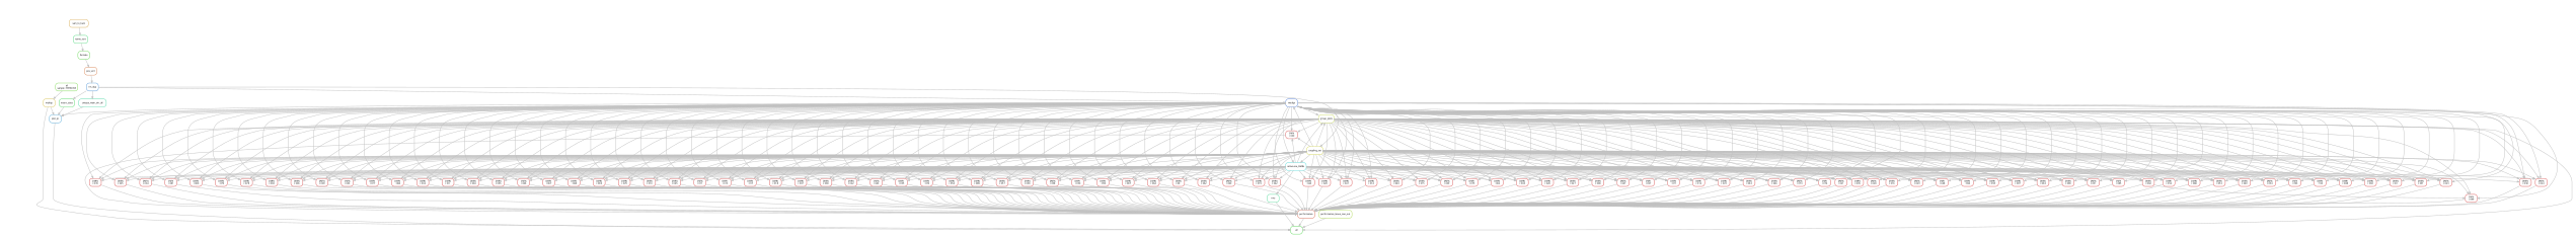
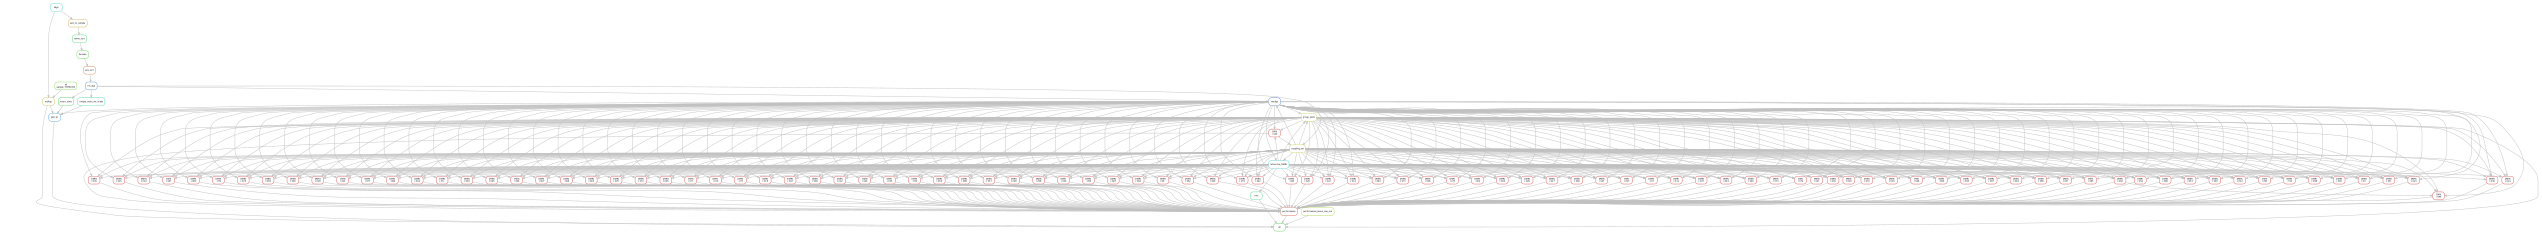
  digraph {
    bgcolor=white
    node [color="0.00 0.6 0.85" fontname=sans fontsize=10 penwidth=2 shape=box style=rounded]
    edge [color=grey penwidth=2]
    n1 [color="0.33 0.6 0.85" label=all]
    n2 [color="0.14 0.6 0.85" label=multiqc]
    n3 [color="0.56 0.6 0.85" label=plot_qc]
    n4 [color="0.19 0.6 0.85" label=group_plots]
    n5 [label="DMRs\ni: 001"]
    n6 [label="DMRs\ni: 002"]
    n7 [label="DMRs\ni: 003"]
    n8 [label="DMRs\ni: 004"]
    n9 [label="DMRs\ni: 005"]
    n10 [label="DMRs\ni: 006"]
    n11 [label="DMRs\ni: 007"]
    n12 [label="DMRs\ni: 008"]
    n13 [label="DMRs\ni: 009"]
    n14 [label="DMRs\ni: 010"]
    n15 [label="DMRs\ni: 011"]
    n16 [label="DMRs\ni: 012"]
    n17 [label="DMRs\ni: 013"]
    n18 [label="DMRs\ni: 014"]
    n19 [label="DMRs\ni: 015"]
    n20 [label="DMRs\ni: 016"]
    n21 [label="DMRs\ni: 017"]
    n22 [label="DMRs\ni: 018"]
    n23 [label="DMRs\ni: 019"]
    n24 [label="DMRs\ni: 020"]
    n25 [label="DMRs\ni: 022"]
    n26 [label="DMRs\ni: 023"]
    n27 [label="DMRs\ni: 024"]
    n28 [label="DMRs\ni: 025"]
    n29 [label="DMRs\ni: 026"]
    n30 [label="DMRs\ni: 027"]
    n31 [label="DMRs\ni: 028"]
    n32 [label="DMRs\ni: 029"]
    n33 [label="DMRs\ni: 030"]
    n34 [label="DMRs\ni: 031"]
    n35 [label="DMRs\ni: 032"]
    n36 [label="DMRs\ni: 033"]
    n37 [label="DMRs\ni: 034"]
    n38 [label="DMRs\ni: 035"]
    n39 [label="DMRs\ni: 036"]
    n40 [label="DMRs\ni: 037"]
    n41 [label="DMRs\ni: 038"]
    n42 [label="DMRs\ni: 039"]
    n43 [label="DMRs\ni: 040"]
    n44 [label="DMRs\ni: 041"]
    n45 [label="DMRs\ni: 042"]
    n46 [label="DMRs\ni: 043"]
    n47 [label="DMRs\ni: 044"]
    n48 [label="DMRs\ni: 045"]
    n49 [label="DMRs\ni: 046"]
    n50 [label="DMRs\ni: 047"]
    n51 [label="DMRs\ni: 048"]
    n52 [label="DMRs\ni: 049"]
    n53 [label="DMRs\ni: 050"]
    n54 [label="DMRs\ni: 051"]
    n55 [label="DMRs\ni: 052"]
    n56 [label="DMRs\ni: 053"]
    n57 [label="DMRs\ni: 054"]
    n58 [label="DMRs\ni: 055"]
    n59 [label="DMRs\ni: 056"]
    n60 [label="DMRs\ni: 057"]
    n61 [label="DMRs\ni: 058"]
    n62 [label="DMRs\ni: 059"]
    n63 [label="DMRs\ni: 060"]
    n64 [label="DMRs\ni: 061"]
    n65 [label="DMRs\ni: 062"]
    n66 [label="DMRs\ni: 063"]
    n67 [label="DMRs\ni: 064"]
    n68 [label="DMRs\ni: 065"]
    n69 [label="DMRs\ni: 066"]
    n70 [label="DMRs\ni: 067"]
    n71 [label="DMRs\ni: 068"]
    n72 [label="DMRs\ni: 069"]
    n73 [label="DMRs\ni: 070"]
    n74 [label="DMRs\ni: 071"]
    n75 [label="DMRs\ni: 072"]
    n76 [label="DMRs\ni: 073"]
    n77 [label="DMRs\ni: 074"]
    n78 [label="DMRs\ni: 075"]
    n79 [label="DMRs\ni: 076"]
    n80 [label="DMRs\ni: 077"]
    n81 [label="DMRs\ni: 078"]
    n82 [label="DMRs\ni: 079"]
    n83 [label="DMRs\ni: 080"]
    n84 [label="DMRs\ni: 081"]
    n85 [label="DMRs\ni: 082"]
    n86 [label="DMRs\ni: 083"]
    n87 [label="DMRs\ni: 084"]
    n88 [label="DMRs\ni: 085"]
    n89 [label="DMRs\ni: 086"]
    n90 [label="DMRs\ni: 087"]
    n91 [label="DMRs\ni: 088"]
    n92 [label="DMRs\ni: 089"]
    n93 [label="DMRs\ni: 090"]
    n94 [label="DMRs\ni: 091"]
    n95 [label="DMRs\ni: 092"]
    n96 [label="DMRs\ni: 093"]
    n97 [label="DMRs\ni: 094"]
    n98 [label="DMRs\ni: 095"]
    n99 [label="DMRs\ni: 696"]
    n100 [label="DMRs\ni: 097"]
    n101 [label="DMRs\ni: 098"]
    n102 [label="DMRs\ni: 099"]
    n103 [label="DMRs\ni: 100"]
    n104 [color="0.03 0.6 0.85" label=performance]
    n105 [label="DMRs\ni: 021"]
    n106 [color="0.22 0.6 0.85" label=performance_leave_one_out]
    n107 [color="0.42 0.6 0.85" label=rms]
    n108 [color="0.28 0.6 0.85" label="all\nsample: FFPED09E"]
-   n110 [color="0.11 0.6 0.85" label=sam_to_bam]
+   n109 [color="0.47 0.6 0.85" label=align]
+   n110 [color="0.11 0.6 0.85" label=sam_to_sample]
    n111 [color="0.39 0.6 0.85" label=name_sort]
    n112 [color="0.36 0.6 0.85" label=insert_sizes]
-   n113 [color="0.44 0.6 0.85" label=unique_main_chr_all]
+   n113 [color="0.44 0.6 0.85" label=unique_main_chr_reads]
    n114 [color="0.61 0.6 0.85" label=medips]
    n115 [color="0.50 0.6 0.85" label=reference_DMRs]
    n116 [color="0.17 0.6 0.85" label=coupling_set]
    n117 [color="0.58 0.6 0.85" label=rm_dup]
    n118 [color="0.06 0.6 0.85" label=pos_sort]
    n119 [color="0.31 0.6 0.85" label=fixmate]
    n2 -> n1
    n2 -> n3
    n3 -> n1
    n4 -> n1
    n4 -> n5
    n4 -> n6
    n4 -> n7
    n4 -> n8
    n4 -> n9
    n4 -> n10
    n4 -> n11
    n4 -> n12
    n4 -> n13
    n4 -> n14
    n4 -> n15
    n4 -> n16
    n4 -> n17
    n4 -> n18
    n4 -> n19
    n4 -> n20
    n4 -> n21
    n4 -> n22
    n4 -> n23
    n4 -> n24
    n4 -> n25
    n4 -> n26
    n4 -> n27
    n4 -> n28
    n4 -> n29
    n4 -> n30
    n4 -> n31
    n4 -> n32
    n4 -> n33
    n4 -> n34
    n4 -> n35
    n4 -> n36
    n4 -> n37
    n4 -> n38
    n4 -> n39
    n4 -> n40
    n4 -> n41
    n4 -> n42
    n4 -> n43
    n4 -> n44
    n4 -> n45
    n4 -> n46
    n4 -> n47
    n4 -> n48
    n4 -> n49
    n4 -> n50
    n4 -> n51
    n4 -> n52
    n4 -> n53
    n4 -> n54
    n4 -> n55
    n4 -> n56
    n4 -> n57
    n4 -> n58
    n4 -> n59
    n4 -> n60
    n4 -> n61
    n4 -> n62
    n4 -> n63
    n4 -> n64
    n4 -> n65
    n4 -> n66
    n4 -> n67
    n4 -> n68
    n4 -> n69
    n4 -> n70
    n4 -> n71
    n4 -> n72
    n4 -> n73
    n4 -> n74
    n4 -> n75
    n4 -> n76
    n4 -> n77
    n4 -> n78
    n4 -> n79
    n4 -> n80
    n4 -> n81
    n4 -> n82
    n4 -> n83
    n4 -> n84
    n4 -> n85
    n4 -> n86
    n4 -> n87
    n4 -> n88
    n4 -> n89
    n4 -> n90
    n4 -> n91
    n4 -> n92
    n4 -> n93
    n4 -> n94
    n4 -> n95
    n4 -> n96
    n4 -> n97
    n4 -> n98
    n4 -> n99
    n4 -> n100
    n4 -> n101
    n4 -> n102
    n4 -> n103
    n5 -> n104
    n6 -> n104
    n7 -> n104
    n8 -> n104
    n9 -> n104
    n10 -> n104
    n11 -> n104
    n12 -> n104
    n13 -> n104
    n14 -> n104
    n15 -> n104
    n16 -> n104
    n17 -> n104
    n18 -> n104
    n19 -> n104
    n20 -> n104
    n21 -> n104
    n22 -> n104
    n23 -> n104
    n24 -> n104
    n25 -> n104
    n26 -> n104
    n27 -> n104
    n28 -> n104
    n29 -> n104
    n30 -> n104
    n31 -> n104
    n32 -> n104
    n33 -> n104
    n34 -> n104
    n35 -> n104
    n36 -> n104
    n37 -> n104
    n38 -> n104
    n39 -> n104
    n40 -> n104
    n41 -> n104
    n42 -> n104
    n43 -> n104
    n44 -> n104
    n45 -> n104
    n46 -> n104
    n47 -> n104
    n48 -> n104
    n49 -> n104
    n50 -> n104
    n51 -> n104
    n52 -> n104
    n53 -> n104
    n54 -> n104
    n55 -> n104
    n56 -> n104
    n57 -> n104
    n58 -> n104
    n59 -> n104
    n60 -> n104
    n61 -> n104
    n62 -> n104
    n63 -> n104
    n64 -> n104
    n65 -> n104
    n66 -> n104
    n67 -> n104
    n68 -> n104
    n69 -> n104
    n70 -> n104
    n71 -> n104
    n72 -> n104
    n73 -> n104
    n74 -> n104
    n75 -> n104
    n76 -> n104
    n77 -> n104
    n78 -> n104
    n79 -> n104
    n80 -> n104
    n81 -> n104
    n82 -> n104
    n83 -> n104
    n84 -> n104
    n85 -> n102
    n85 -> n104
    n86 -> n104
    n87 -> n104
    n88 -> n104
    n89 -> n104
    n90 -> n104
    n91 -> n104
    n92 -> n104
    n93 -> n104
    n94 -> n104
    n95 -> n104
    n96 -> n104
    n97 -> n104
    n98 -> n104
    n99 -> n104
    n100 -> n104
    n101 -> n104
    n102 -> n104
    n103 -> n104
    n104 -> n1
    n105 -> n104
    n106 -> n1
    n107 -> n1
    n108 -> n2
+   n109 -> n2
+   n109 -> n110
    n110 -> n111
    n111 -> n119
    n112 -> n3
    n113 -> n3
    n114 -> n3
    n114 -> n4
    n114 -> n5
    n114 -> n6
    n114 -> n7
    n114 -> n8
    n114 -> n9
    n114 -> n10
    n114 -> n11
    n114 -> n12
    n114 -> n13
    n114 -> n14
    n114 -> n15
    n114 -> n16
    n114 -> n17
    n114 -> n18
    n114 -> n19
    n114 -> n20
    n114 -> n21
    n114 -> n22
    n114 -> n23
    n114 -> n24
    n114 -> n25
    n114 -> n26
    n114 -> n27
    n114 -> n28
    n114 -> n29
    n114 -> n30
    n114 -> n31
    n114 -> n32
    n114 -> n33
    n114 -> n34
    n114 -> n35
    n114 -> n36
    n114 -> n37
    n114 -> n38
    n114 -> n39
    n114 -> n40
    n114 -> n41
    n114 -> n42
    n114 -> n43
    n114 -> n44
    n114 -> n45
    n114 -> n46
    n114 -> n47
    n114 -> n48
    n114 -> n49
    n114 -> n50
    n114 -> n51
    n114 -> n52
    n114 -> n53
    n114 -> n54
    n114 -> n55
    n114 -> n56
    n114 -> n57
    n114 -> n58
    n114 -> n59
    n114 -> n60
    n114 -> n61
    n114 -> n62
    n114 -> n63
    n114 -> n64
    n114 -> n65
    n114 -> n66
    n114 -> n67
    n114 -> n68
    n114 -> n69
    n114 -> n70
    n114 -> n71
    n114 -> n72
    n114 -> n73
    n114 -> n74
    n114 -> n75
    n114 -> n76
    n114 -> n77
    n114 -> n78
    n114 -> n79
    n114 -> n80
    n114 -> n81
    n114 -> n82
    n114 -> n83
    n114 -> n84
    n114 -> n85
    n114 -> n86
    n114 -> n87
    n114 -> n88
    n114 -> n89
    n114 -> n90
    n114 -> n91
    n114 -> n92
    n114 -> n93
    n114 -> n94
    n114 -> n95
    n114 -> n96
    n114 -> n97
    n114 -> n98
    n114 -> n99
    n114 -> n100
    n114 -> n101
    n114 -> n102
    n114 -> n103
    n114 -> n105
    n114 -> n115
    n115 -> n4
    n115 -> n5
    n115 -> n6
    n115 -> n7
    n115 -> n8
    n115 -> n9
    n115 -> n10
    n115 -> n11
    n115 -> n12
    n115 -> n13
    n115 -> n14
    n115 -> n15
    n115 -> n16
    n115 -> n17
    n115 -> n18
    n115 -> n19
    n115 -> n20
    n115 -> n21
    n115 -> n22
    n115 -> n23
    n115 -> n24
    n115 -> n25
    n115 -> n26
    n115 -> n27
    n115 -> n28
    n115 -> n29
    n115 -> n30
    n115 -> n31
    n115 -> n32
    n115 -> n33
    n115 -> n34
    n115 -> n35
    n115 -> n36
    n115 -> n37
    n115 -> n38
    n115 -> n39
    n115 -> n40
    n115 -> n41
    n115 -> n42
    n115 -> n43
    n115 -> n44
    n115 -> n45
    n115 -> n46
    n115 -> n47
    n115 -> n48
    n115 -> n49
    n115 -> n50
    n115 -> n51
    n115 -> n52
    n115 -> n53
    n115 -> n54
    n115 -> n55
    n115 -> n56
    n115 -> n57
    n115 -> n58
    n115 -> n59
    n115 -> n60
    n115 -> n61
    n115 -> n62
    n115 -> n63
    n115 -> n64
    n115 -> n65
    n115 -> n66
    n115 -> n67
    n115 -> n68
    n115 -> n69
    n115 -> n70
    n115 -> n71
    n115 -> n72
    n115 -> n73
    n115 -> n74
    n115 -> n75
    n115 -> n76
    n115 -> n77
    n115 -> n78
    n115 -> n79
    n115 -> n80
    n115 -> n81
    n115 -> n82
    n115 -> n83
    n115 -> n84
    n115 -> n85
    n115 -> n86
    n115 -> n87
    n115 -> n88
    n115 -> n89
    n115 -> n90
    n115 -> n91
    n115 -> n92
    n115 -> n93
    n115 -> n94
    n115 -> n95
    n115 -> n96
    n115 -> n97
    n115 -> n98
    n115 -> n99
    n115 -> n100
    n115 -> n101
    n115 -> n103
    n115 -> n105
    n115 -> n107
    n116 -> n4
    n116 -> n5
    n116 -> n6
    n116 -> n7
    n116 -> n8
    n116 -> n9
    n116 -> n10
    n116 -> n11
    n116 -> n12
    n116 -> n13
    n116 -> n14
    n116 -> n15
    n116 -> n16
    n116 -> n17
    n116 -> n18
    n116 -> n19
    n116 -> n20
    n116 -> n21
    n116 -> n22
    n116 -> n23
    n116 -> n24
    n116 -> n25
    n116 -> n26
    n116 -> n27
    n116 -> n28
    n116 -> n29
    n116 -> n30
    n116 -> n31
    n116 -> n32
-   n116 -> n33
+   n33 -> n116
    n116 -> n34
    n116 -> n35
    n116 -> n36
    n116 -> n37
    n116 -> n38
    n116 -> n39
    n116 -> n40
    n116 -> n41
    n116 -> n42
    n116 -> n43
    n116 -> n44
    n116 -> n45
    n116 -> n46
    n116 -> n47
    n116 -> n48
    n116 -> n49
    n116 -> n50
    n116 -> n51
    n116 -> n52
    n116 -> n53
    n116 -> n54
    n116 -> n55
    n116 -> n56
    n116 -> n57
    n116 -> n58
    n116 -> n59
    n116 -> n60
    n116 -> n61
    n116 -> n62
    n116 -> n63
    n116 -> n64
    n116 -> n65
    n116 -> n66
    n116 -> n67
    n116 -> n68
    n116 -> n69
    n116 -> n70
    n116 -> n71
    n116 -> n72
    n116 -> n73
    n116 -> n74
    n116 -> n75
    n116 -> n76
    n116 -> n77
    n116 -> n78
    n116 -> n79
    n116 -> n80
    n116 -> n81
    n116 -> n82
    n116 -> n83
    n116 -> n84
    n116 -> n85
    n116 -> n86
    n116 -> n87
    n116 -> n88
    n116 -> n89
    n116 -> n90
    n116 -> n91
    n116 -> n92
    n116 -> n93
    n116 -> n94
    n116 -> n95
    n116 -> n96
    n116 -> n97
    n116 -> n98
    n116 -> n99
    n116 -> n100
    n116 -> n101
    n116 -> n102
    n116 -> n103
    n116 -> n105
    n116 -> n114
    n116 -> n115
    n117 -> n112
    n117 -> n113
    n117 -> n114
    n117 -> n116
    n118 -> n117
    n119 -> n118
  }
